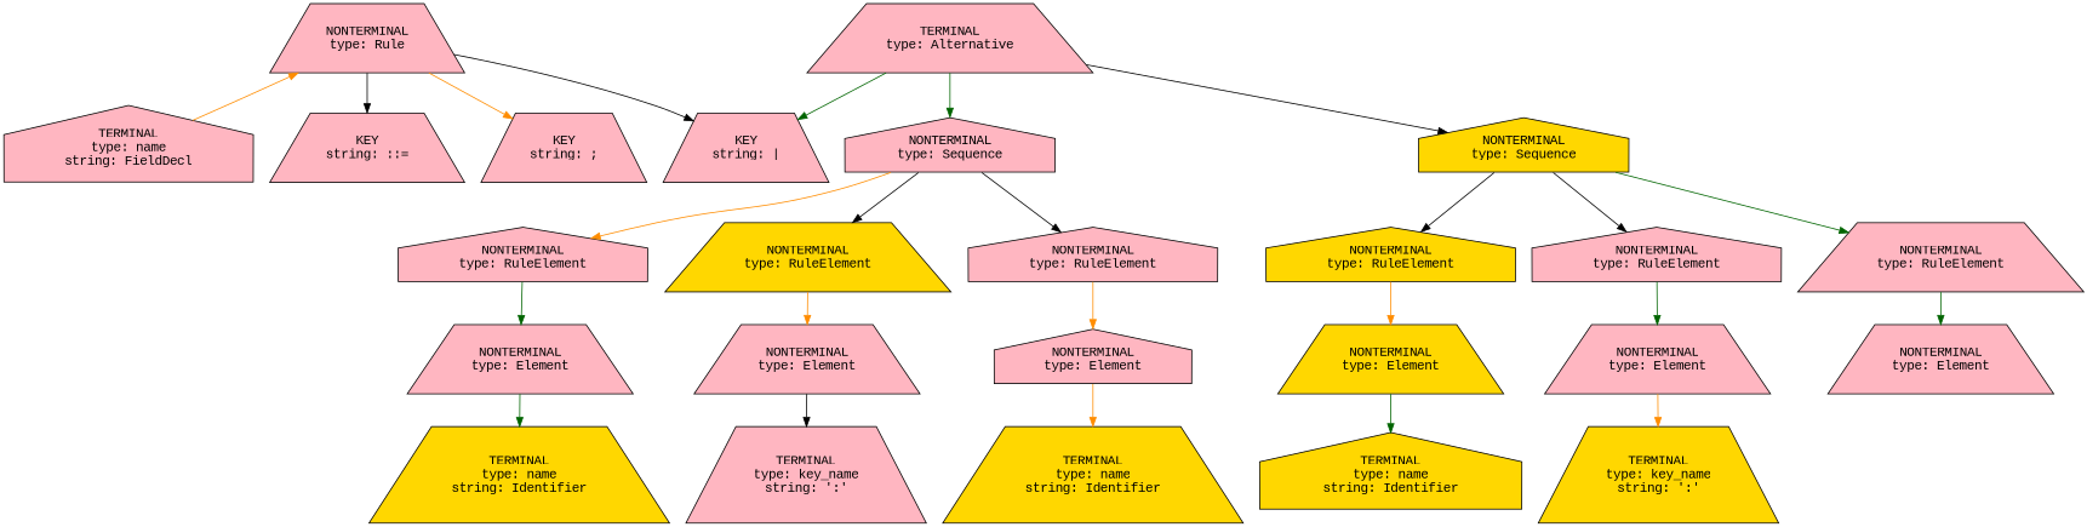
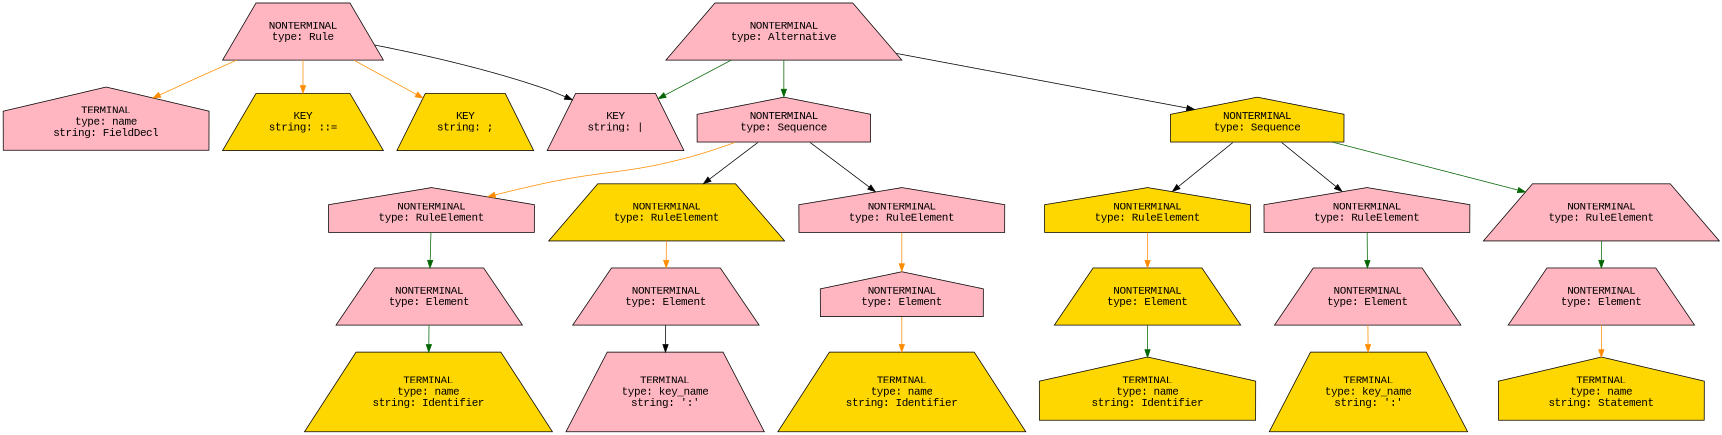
  digraph {
    fontname="Liberation Mono"
    node [fillcolor=lightpink fontname="Liberation Mono" shape=trapezium style=filled]
    edge [color=darkorange fontname="Liberation Mono"]
    n1 [label="NONTERMINAL\ntype: Rule"]
    n2 [label="TERMINAL\ntype: name\nstring: FieldDecl" shape=house]
-   n3 [label="KEY\nstring: ::="]
-   n4 [label="KEY\nstring: ;"]
+   n3 [fillcolor=gold label="KEY\nstring: ::="]
+   n4 [fillcolor=gold label="KEY\nstring: ;"]
    n5 [label="KEY\nstring: |"]
-   n6 [label="TERMINAL\ntype: Alternative"]
+   n6 [label="NONTERMINAL\ntype: Alternative"]
    n7 [label="NONTERMINAL\ntype: Sequence" shape=house]
    n8 [fillcolor=gold label="NONTERMINAL\ntype: Sequence" shape=house]
    n9 [label="NONTERMINAL\ntype: RuleElement" shape=house]
    n10 [fillcolor=gold label="NONTERMINAL\ntype: RuleElement"]
    n11 [label="NONTERMINAL\ntype: RuleElement" shape=house]
    n12 [fillcolor=gold label="NONTERMINAL\ntype: RuleElement" shape=house]
    n13 [label="NONTERMINAL\ntype: RuleElement" shape=house]
    n14 [label="NONTERMINAL\ntype: RuleElement"]
    n15 [label="NONTERMINAL\ntype: Element"]
    n16 [label="NONTERMINAL\ntype: Element"]
    n17 [label="NONTERMINAL\ntype: Element" shape=house]
    n18 [fillcolor=gold label="NONTERMINAL\ntype: Element"]
    n19 [label="NONTERMINAL\ntype: Element"]
    n20 [label="NONTERMINAL\ntype: Element"]
    n21 [fillcolor=gold label="TERMINAL\ntype: name\nstring: Identifier"]
    n22 [label="TERMINAL\ntype: key_name\nstring: ':'"]
    n23 [fillcolor=gold label="TERMINAL\ntype: name\nstring: Identifier"]
    n24 [fillcolor=gold label="TERMINAL\ntype: name\nstring: Identifier" shape=house]
    n25 [fillcolor=gold label="TERMINAL\ntype: key_name\nstring: ':'"]
-   n2 -> n1
-   n1 -> n3 [color=black]
+   n26 [fillcolor=gold label="TERMINAL\ntype: name\nstring: Statement" shape=house]
+   n1 -> n2
+   n1 -> n3
    n1 -> n4
    n1 -> n5 [color=black]
    n6 -> n5 [color=darkgreen]
    n6 -> n7 [color=darkgreen]
    n6 -> n8 [color=black]
    n7 -> n9
    n7 -> n10 [color=black]
    n7 -> n11 [color=black]
    n8 -> n12 [color=black]
    n8 -> n13 [color=black]
    n8 -> n14 [color=darkgreen]
    n9 -> n15 [color=darkgreen]
    n10 -> n16
    n11 -> n17
    n12 -> n18
    n13 -> n19 [color=darkgreen]
    n14 -> n20 [color=darkgreen]
    n15 -> n21 [color=darkgreen]
    n16 -> n22 [color=black]
    n17 -> n23
    n18 -> n24 [color=darkgreen]
    n19 -> n25
+   n20 -> n26
  }
